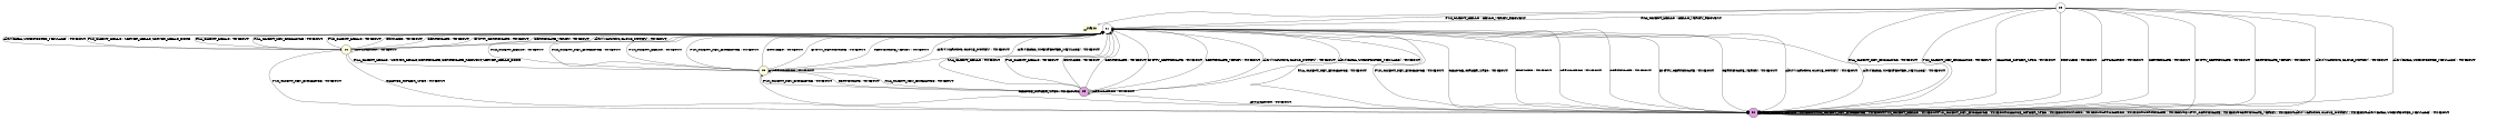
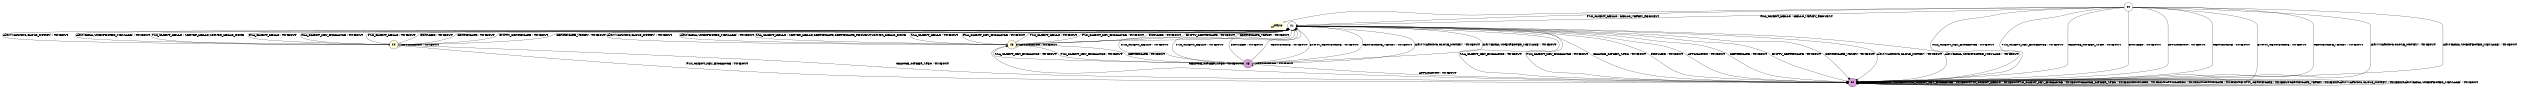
  digraph {
    node [fillcolor=lightyellow shape=circle style=filled]
    edge [arrowhead=box]
    __start0 [shape=none]
    n2 [fillcolor=white label=s0]
    n3 [fillcolor=white label=s1]
    n4 [fillcolor=plum label=s2]
    n5 [label=s3]
    n6 [label=s4]
    n7 [fillcolor=plum label=s5]
    n2 -> __start0 [arrowhead=odot]
    n2 -> n3 [arrowhead=odot label="RSA_CLIENT_HELLO / HELLO_VERIFY_REQUEST"]
    n2 -> n3 [arrowhead=odot label="PSK_CLIENT_HELLO / HELLO_VERIFY_REQUEST"]
    n2 -> n4 [label="RSA_CLIENT_KEY_EXCHANGE / TIMEOUT"]
    n2 -> n4 [label="PSK_CLIENT_KEY_EXCHANGE / TIMEOUT"]
    n2 -> n4 [label="CHANGE_CIPHER_SPEC / TIMEOUT"]
    n2 -> n4 [label="FINISHED / TIMEOUT"]
    n2 -> n4 [arrowhead=tee label="APPLICATION / TIMEOUT"]
    n2 -> n4 [arrowhead=tee label="CERTIFICATE / TIMEOUT"]
    n2 -> n4 [arrowhead=tee label="EMPTY_CERTIFICATE / TIMEOUT"]
    n2 -> n4 [label="CERTIFICATE_VERIFY / TIMEOUT"]
    n2 -> n4 [arrowhead=odot label="Alert(WARNING,CLOSE_NOTIFY) / TIMEOUT"]
    n2 -> n4 [arrowhead=odot label="Alert(FATAL,UNEXPECTED_MESSAGE) / TIMEOUT"]
    n3 -> n4 [label="RSA_CLIENT_KEY_EXCHANGE / TIMEOUT"]
    n3 -> n4 [label="PSK_CLIENT_KEY_EXCHANGE / TIMEOUT"]
    n3 -> n4 [arrowhead=tee label="CHANGE_CIPHER_SPEC / TIMEOUT"]
    n3 -> n4 [arrowhead=tee label="FINISHED / TIMEOUT"]
    n3 -> n4 [arrowhead=odot label="APPLICATION / TIMEOUT"]
    n3 -> n4 [arrowhead=odot label="CERTIFICATE / TIMEOUT"]
    n3 -> n4 [arrowhead=odot label="EMPTY_CERTIFICATE / TIMEOUT"]
    n3 -> n4 [label="CERTIFICATE_VERIFY / TIMEOUT"]
    n3 -> n4 [label="Alert(WARNING,CLOSE_NOTIFY) / TIMEOUT"]
    n3 -> n4 [arrowhead=tee label="Alert(FATAL,UNEXPECTED_MESSAGE) / TIMEOUT"]
-   n6 -> n5 [arrowhead=odot label="RSA_CLIENT_HELLO / SERVER_HELLO,CERTIFICATE,CERTIFICATE_REQUEST,SERVER_HELLO_DONE"]
+   n3 -> n5 [arrowhead=odot label="RSA_CLIENT_HELLO / SERVER_HELLO,CERTIFICATE,CERTIFICATE_REQUEST,SERVER_HELLO_DONE"]
    n3 -> n6 [arrowhead=tee label="PSK_CLIENT_HELLO / SERVER_HELLO,SERVER_HELLO_DONE"]
    n4 -> n4 [arrowhead=odot label="RSA_CLIENT_HELLO / TIMEOUT"]
    n4 -> n4 [arrowhead=odot label="RSA_CLIENT_KEY_EXCHANGE / TIMEOUT"]
    n4 -> n4 [arrowhead=odot label="PSK_CLIENT_HELLO / TIMEOUT"]
    n4 -> n4 [arrowhead=odot label="PSK_CLIENT_KEY_EXCHANGE / TIMEOUT"]
    n4 -> n4 [arrowhead=tee label="CHANGE_CIPHER_SPEC / TIMEOUT"]
    n4 -> n4 [arrowhead=odot label="FINISHED / TIMEOUT"]
    n4 -> n4 [arrowhead=tee label="APPLICATION / TIMEOUT"]
    n4 -> n4 [arrowhead=tee label="CERTIFICATE / TIMEOUT"]
    n4 -> n4 [label="EMPTY_CERTIFICATE / TIMEOUT"]
    n4 -> n4 [label="CERTIFICATE_VERIFY / TIMEOUT"]
    n4 -> n4 [label="Alert(WARNING,CLOSE_NOTIFY) / TIMEOUT"]
    n4 -> n4 [label="Alert(FATAL,UNEXPECTED_MESSAGE) / TIMEOUT"]
    n5 -> n3 [label="RSA_CLIENT_HELLO / TIMEOUT"]
    n5 -> n3 [label="RSA_CLIENT_KEY_EXCHANGE / TIMEOUT"]
    n5 -> n3 [arrowhead=tee label="PSK_CLIENT_HELLO / TIMEOUT"]
    n5 -> n3 [label="PSK_CLIENT_KEY_EXCHANGE / TIMEOUT"]
    n5 -> n3 [label="FINISHED / TIMEOUT"]
    n5 -> n3 [label="EMPTY_CERTIFICATE / TIMEOUT"]
    n5 -> n3 [arrowhead=tee label="CERTIFICATE_VERIFY / TIMEOUT"]
    n5 -> n3 [label="Alert(WARNING,CLOSE_NOTIFY) / TIMEOUT"]
    n5 -> n3 [label="Alert(FATAL,UNEXPECTED_MESSAGE) / TIMEOUT"]
    n5 -> n4 [arrowhead=tee label="CHANGE_CIPHER_SPEC / TIMEOUT"]
    n5 -> n5 [arrowhead=odot label="APPLICATION / TIMEOUT"]
    n5 -> n7 [label="CERTIFICATE / TIMEOUT"]
    n6 -> n3 [label="RSA_CLIENT_HELLO / TIMEOUT"]
    n6 -> n3 [arrowhead=odot label="RSA_CLIENT_KEY_EXCHANGE / TIMEOUT"]
    n6 -> n3 [label="PSK_CLIENT_HELLO / TIMEOUT"]
    n6 -> n3 [label="FINISHED / TIMEOUT"]
    n6 -> n3 [arrowhead=odot label="CERTIFICATE / TIMEOUT"]
    n6 -> n3 [arrowhead=odot label="EMPTY_CERTIFICATE / TIMEOUT"]
    n6 -> n3 [label="CERTIFICATE_VERIFY / TIMEOUT"]
    n6 -> n3 [label="Alert(WARNING,CLOSE_NOTIFY) / TIMEOUT"]
    n6 -> n3 [arrowhead=tee label="Alert(FATAL,UNEXPECTED_MESSAGE) / TIMEOUT"]
    n6 -> n4 [arrowhead=tee label="PSK_CLIENT_KEY_EXCHANGE / TIMEOUT"]
    n6 -> n4 [label="CHANGE_CIPHER_SPEC / TIMEOUT"]
    n6 -> n6 [arrowhead=odot label="APPLICATION / TIMEOUT"]
    n7 -> n3 [arrowhead=tee label="RSA_CLIENT_HELLO / TIMEOUT"]
    n7 -> n3 [arrowhead=tee label="PSK_CLIENT_HELLO / TIMEOUT"]
    n7 -> n3 [label="FINISHED / TIMEOUT"]
    n7 -> n3 [arrowhead=odot label="CERTIFICATE / TIMEOUT"]
    n7 -> n3 [label="EMPTY_CERTIFICATE / TIMEOUT"]
    n7 -> n3 [arrowhead=odot label="CERTIFICATE_VERIFY / TIMEOUT"]
    n7 -> n3 [arrowhead=tee label="Alert(WARNING,CLOSE_NOTIFY) / TIMEOUT"]
    n7 -> n3 [arrowhead=tee label="Alert(FATAL,UNEXPECTED_MESSAGE) / TIMEOUT"]
    n7 -> n4 [label="APPLICATION / TIMEOUT"]
    n7 -> n5 [label="RSA_CLIENT_KEY_EXCHANGE / TIMEOUT"]
    n7 -> n5 [arrowhead=tee label="PSK_CLIENT_KEY_EXCHANGE / TIMEOUT"]
    n7 -> n7 [arrowhead=tee label="APPLICATION / TIMEOUT"]
  }
